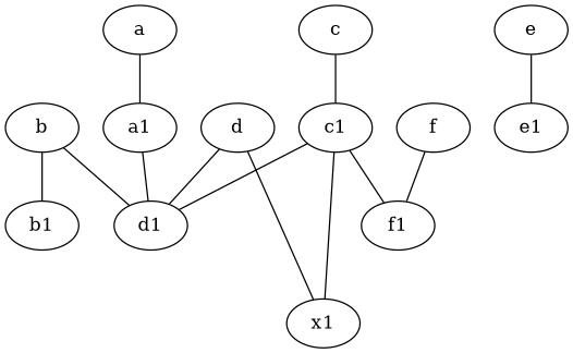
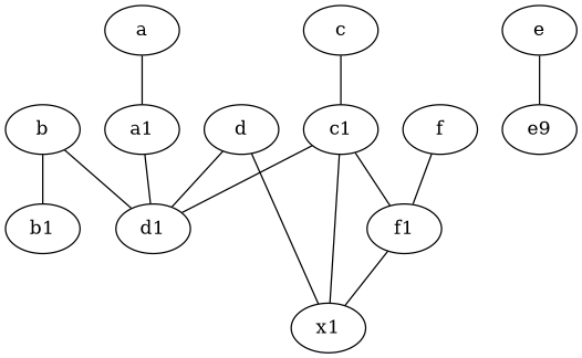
  graph {
    node [labelfontsize=50]
    a
    a1
    d1
    b
    b1
    f
    f1
    x1
    c1
    c
    d
    e
-   e1
+   e1 [label=e9]
    a -- a1
    a1 -- d1
    b -- d1
    b -- b1
    f -- f1
+   f1 -- x1
    c1 -- d1
    c1 -- f1
    c1 -- x1
    c -- c1
    d -- d1
    d -- x1
    e -- e1
  }
